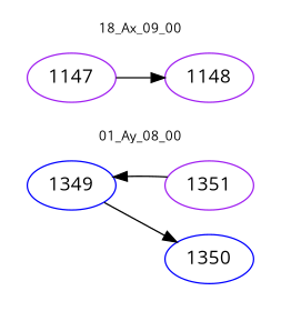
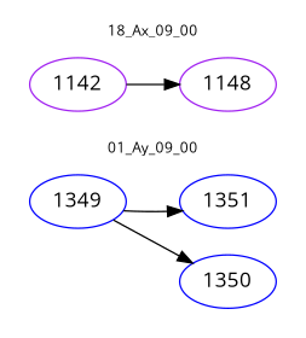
  digraph {
    fontname="Open Sans"
    rankdir=LR
    node [color=purple fontname="Open Sans"]
    edge [color=black fontname="Open Sans"]
    n1 [color=blue label=1349]
    n2 [color=blue label=1350]
-   n3 [label=1351]
-   n4 [label=1147]
+   n3 [color=blue label=1351]
+   n4 [label=1142]
    n5 [label=1148]
    subgraph cluster_1 {
      color=white
      fontsize=10
-     label="01_Ay_08_00"
+     label="01_Ay_09_00"
      n1
      n2
      n3
    }
    subgraph cluster_2 {
      color=white
      fontsize=10
      label="18_Ax_09_00"
      n4
      n5
    }
    n1 -> n2
-   n3 -> n1
+   n1 -> n3
    n4 -> n5
  }
